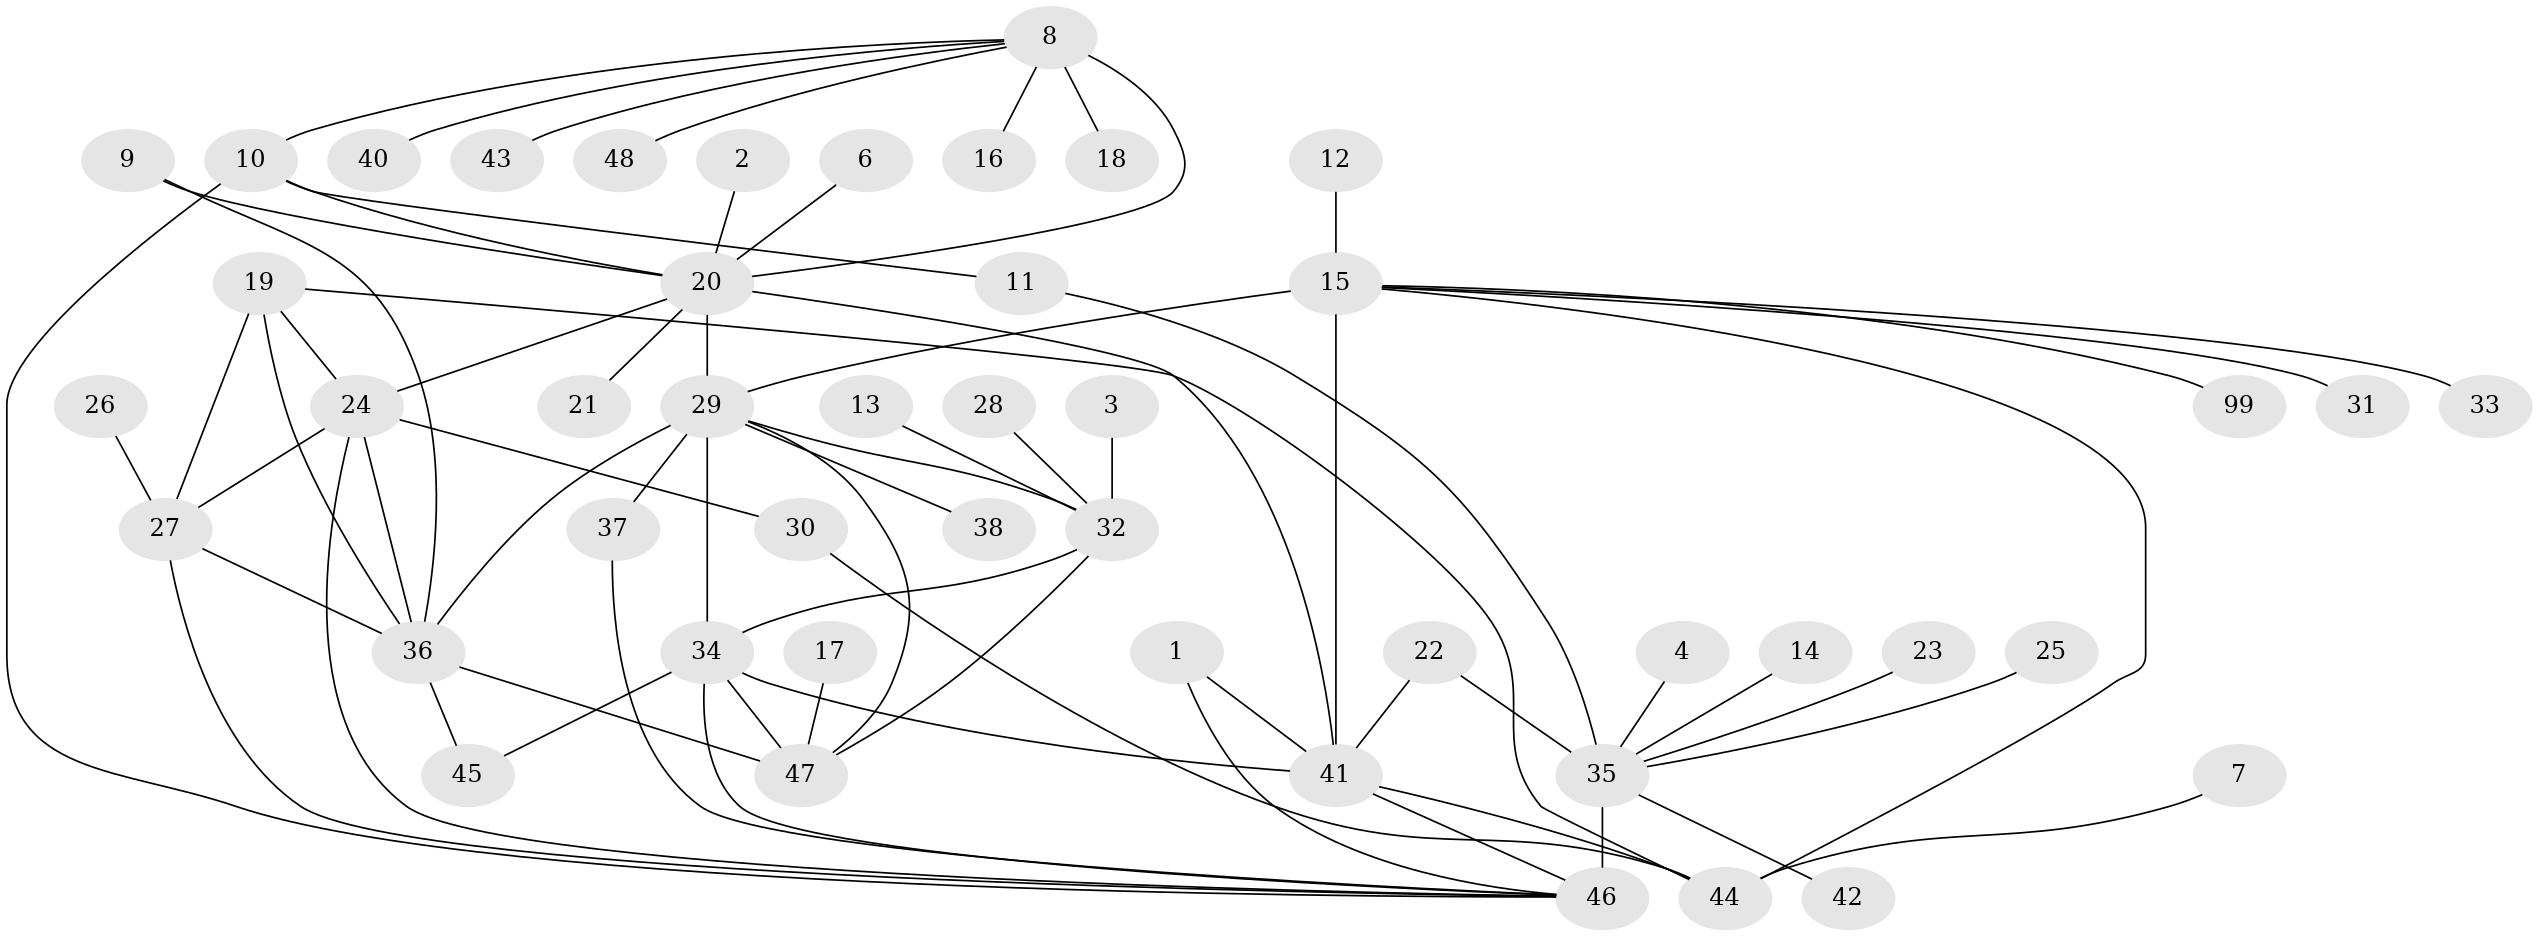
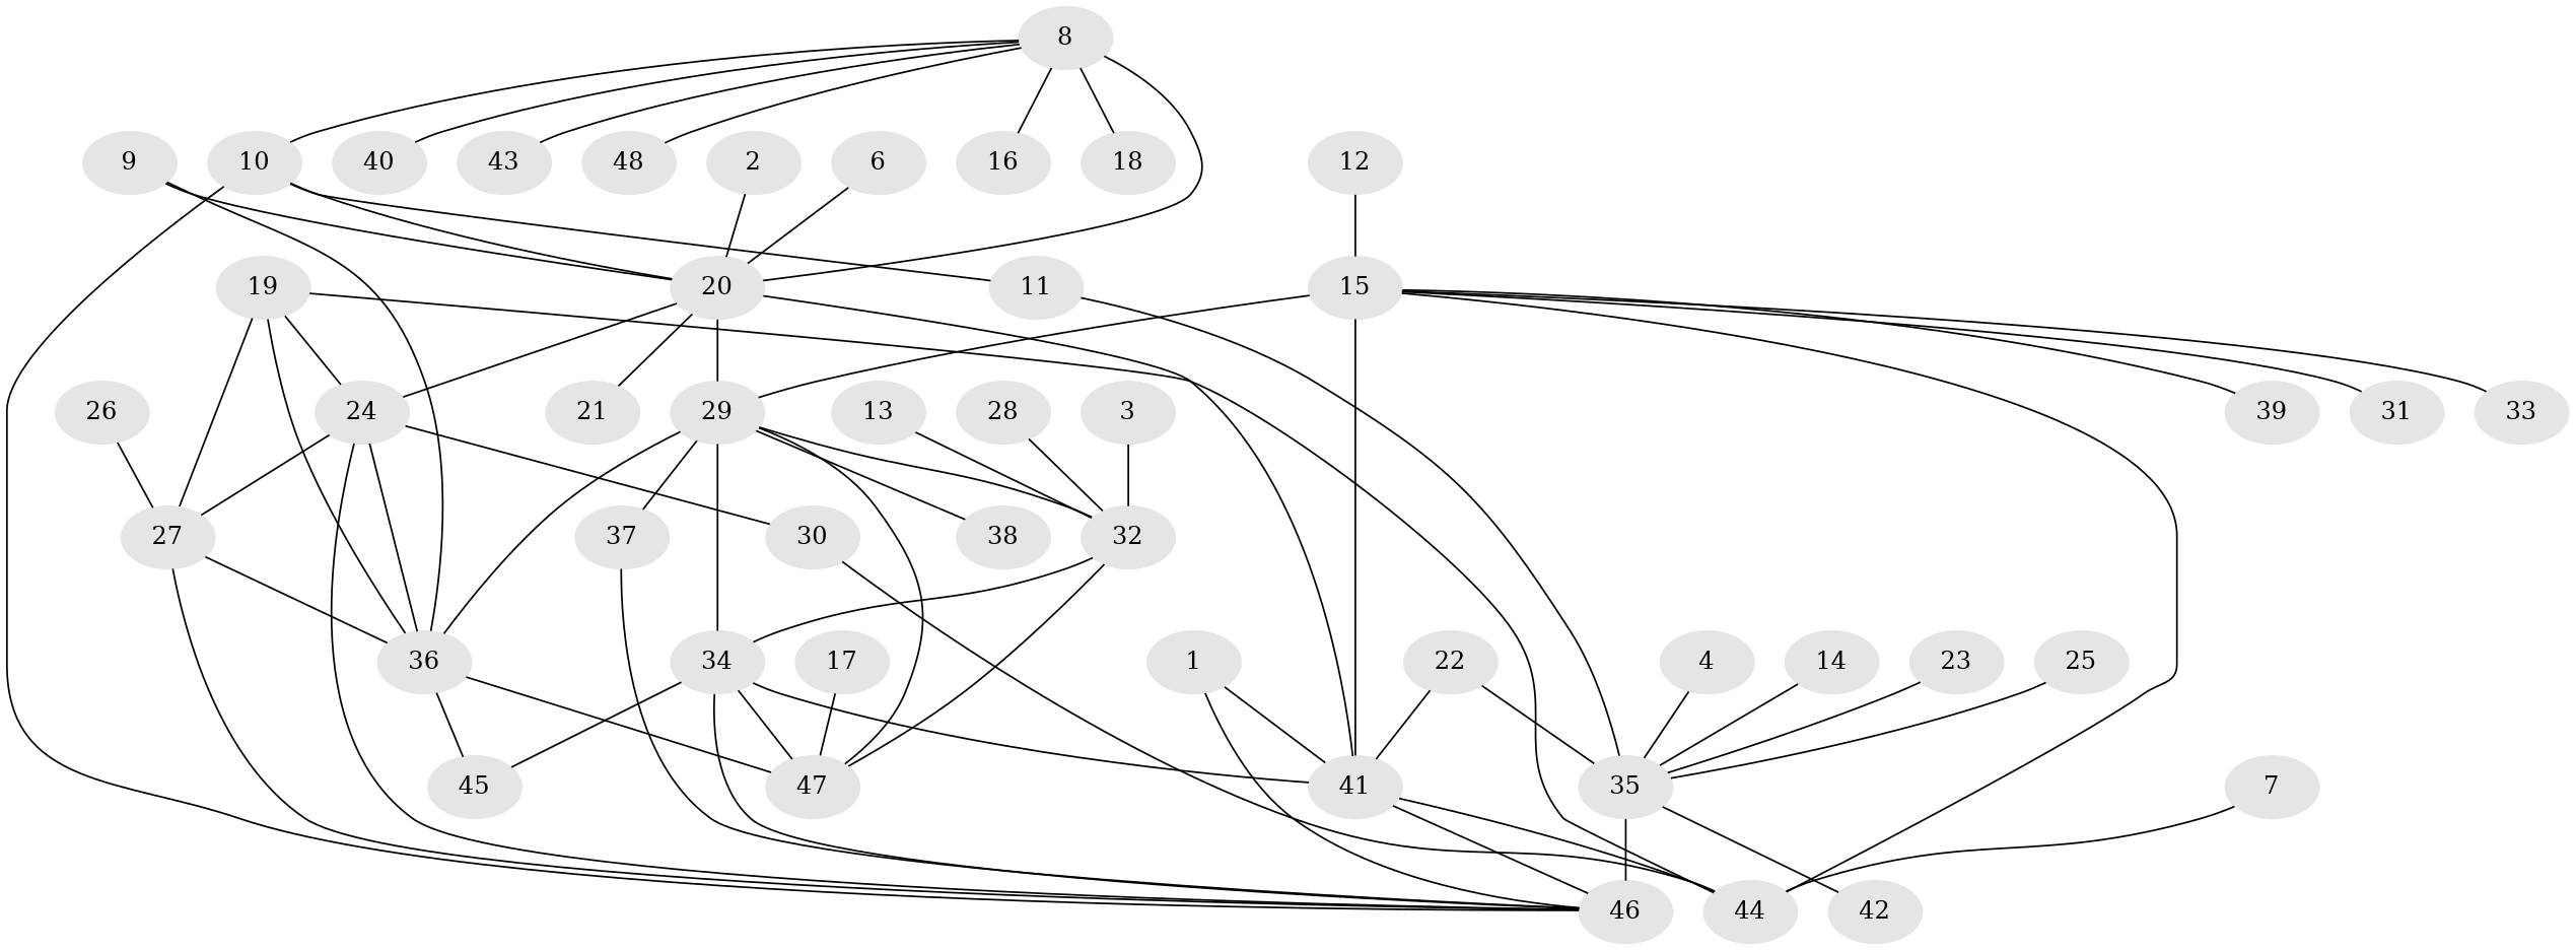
  graph {
    node [color=gray90 style=filled]
    edge [weight=1.0]
    1
    41
    46
    44
    2
    20
    29
    24
    21
    3
    32
    47
    34
    4
    35
    42
    19
    36
    27
    6
    7
    8
    10
    16
    18
    40
    43
    48
    11
    9
    45
    12
    15
    31
    33
-   39 [label=99]
+   39
    13
    14
    37
    38
    17
    30
    22
    23
    25
    26
    28
    1 -- 41
    1 -- 46
    41 -- 46
    41 -- 44 [weight=2.0]
    2 -- 20
    20 -- 41
    20 -- 29
    20 -- 24
    20 -- 21
    29 -- 32
    29 -- 47
    29 -- 34 [weight=4.0]
    29 -- 36
    29 -- 37
    29 -- 38
    24 -- 46
    24 -- 36 [weight=2.0]
    24 -- 27
    24 -- 30
    3 -- 32
    32 -- 47
    32 -- 34 [weight=3.0]
    34 -- 41
    34 -- 46
    34 -- 47 [weight=3.0]
    34 -- 45
    4 -- 35
    35 -- 46 [weight=9.0]
    35 -- 42
    19 -- 44
    19 -- 24 [weight=2.0]
    19 -- 36 [weight=4.0]
    19 -- 27 [weight=2.0]
    36 -- 47
    36 -- 45
    27 -- 46
    27 -- 36 [weight=2.0]
    6 -- 20
    7 -- 44
    8 -- 20 [weight=4.0]
    8 -- 10
    8 -- 16
    8 -- 18
    8 -- 40
    8 -- 43
    8 -- 48
    10 -- 46
    10 -- 20 [weight=4.0]
    10 -- 11
    11 -- 35
    9 -- 20
    9 -- 36
    12 -- 15
    15 -- 41 [weight=6.0]
    15 -- 44 [weight=3.0]
    15 -- 29
    15 -- 31
    15 -- 33
    15 -- 39
    13 -- 32
    14 -- 35
    37 -- 46
    17 -- 47
    30 -- 44
    22 -- 41
    22 -- 35
    23 -- 35
    25 -- 35
    26 -- 27
    28 -- 32
  }
